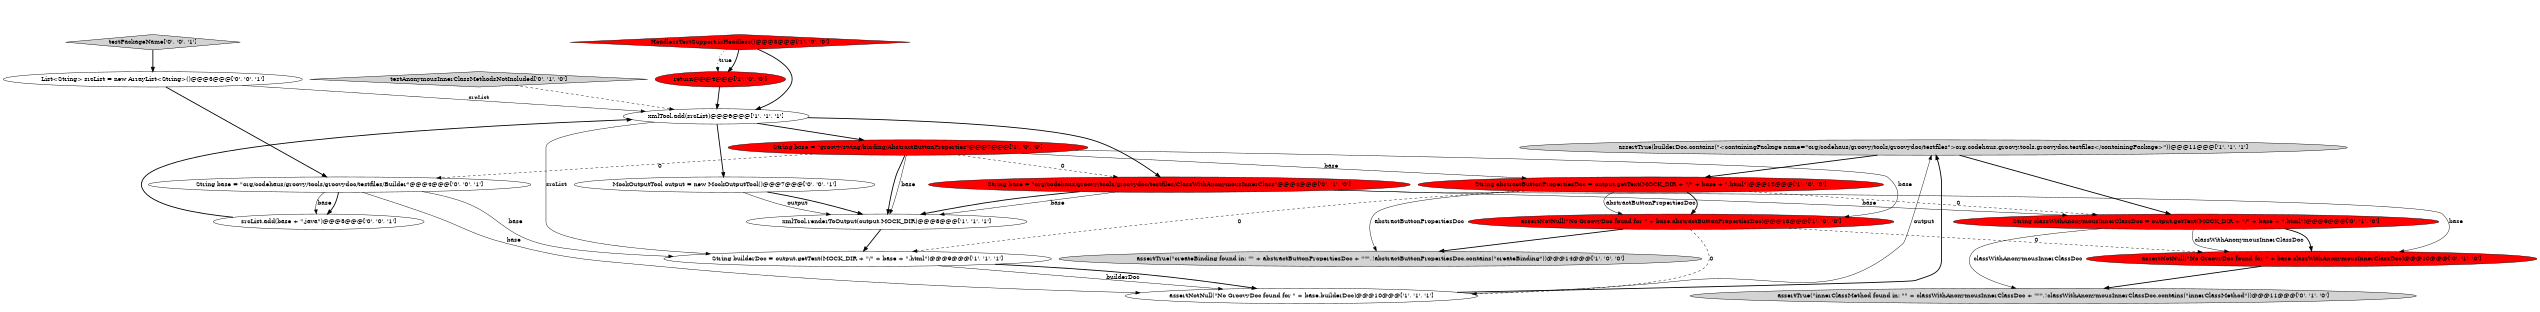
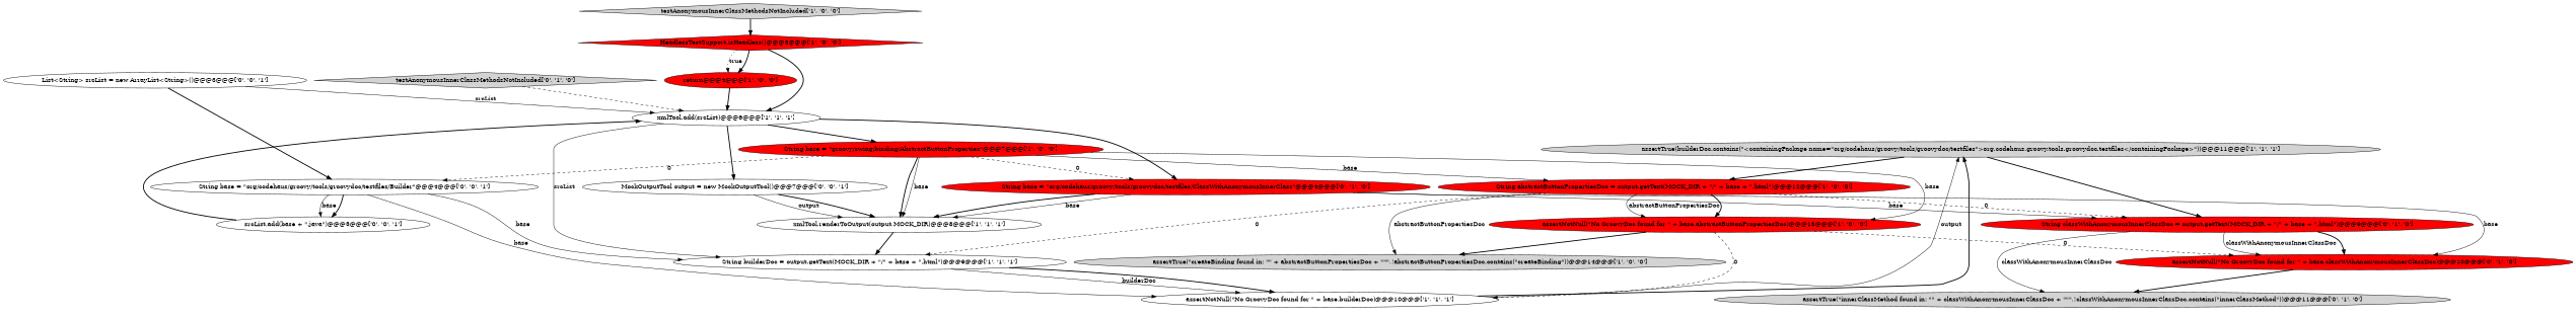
  digraph {
    node [fillcolor=red shape=ellipse style=filled]
    edge [style=bold]
    n1 [fillcolor=lightgray label="assertTrue(builderDoc.contains(\"<containingPackage name=\"org/codehaus/groovy/tools/groovydoc/testfiles\">org.codehaus.groovy.tools.groovydoc.testfiles</containingPackage>\"))@@@11@@@['1', '1', '1']"]
    n2 [label="String abstractButtonPropertiesDoc = output.getText(MOCK_DIR + \"/\" + base + \".html\")@@@12@@@['1', '0', '0']"]
    n3 [label="String classWithAnonymousInnerClassDoc = output.getText(MOCK_DIR + \"/\" + base + \".html\")@@@9@@@['0', '1', '0']"]
    n4 [fillcolor=white label="String builderDoc = output.getText(MOCK_DIR + \"/\" + base + \".html\")@@@9@@@['1', '1', '1']"]
    n5 [fillcolor=lightgray label="assertTrue(\"createBinding found in: \"\" + abstractButtonPropertiesDoc + \"\"\",!abstractButtonPropertiesDoc.contains(\"createBinding\"))@@@14@@@['1', '0', '0']"]
    n6 [label="assertNotNull(\"No GroovyDoc found for \" + base,abstractButtonPropertiesDoc)@@@13@@@['1', '0', '0']"]
    n7 [fillcolor=lightgray label="assertTrue(\"innerClassMethod found in: \"\" + classWithAnonymousInnerClassDoc + \"\"\",!classWithAnonymousInnerClassDoc.contains(\"innerClassMethod\"))@@@11@@@['0', '1', '0']"]
    n8 [label="assertNotNull(\"No GroovyDoc found for \" + base,classWithAnonymousInnerClassDoc)@@@10@@@['0', '1', '0']"]
    n9 [fillcolor=lightgray label="testAnonymousInnerClassMethodsNotIncluded['0', '1', '0']" shape=diamond]
    n10 [fillcolor=white label="xmlTool.add(srcList)@@@6@@@['1', '1', '1']"]
    n11 [label="String base = \"org/codehaus/groovy/tools/groovydoc/testfiles/ClassWithAnonymousInnerClass\"@@@4@@@['0', '1', '0']"]
    n12 [label="String base = \"groovy/swing/binding/AbstractButtonProperties\"@@@7@@@['1', '0', '0']"]
    n13 [fillcolor=white label="MockOutputTool output = new MockOutputTool()@@@7@@@['0', '0', '1']"]
    n14 [fillcolor=white label="List<String> srcList = new ArrayList<String>()@@@3@@@['0', '0', '1']"]
    n15 [fillcolor=white label="String base = \"org/codehaus/groovy/tools/groovydoc/testfiles/Builder\"@@@4@@@['0', '0', '1']"]
    n16 [fillcolor=white label="srcList.add(base + \".java\")@@@5@@@['0', '0', '1']"]
    n17 [fillcolor=white label="assertNotNull(\"No GroovyDoc found for \" + base,builderDoc)@@@10@@@['1', '1', '1']"]
    n18 [label="return@@@4@@@['1', '0', '0']"]
    n19 [fillcolor=white label="xmlTool.renderToOutput(output,MOCK_DIR)@@@8@@@['1', '1', '1']"]
-   n20 [fillcolor=lightgray label="testPackageName['0', '0', '1']" shape=diamond]
    n21 [label="HeadlessTestSupport.isHeadless()@@@3@@@['1', '0', '0']" shape=diamond]
+   n22 [fillcolor=lightgray label="testAnonymousInnerClassMethodsNotIncluded['1', '0', '0']" shape=diamond]
    n1 -> n2
    n1 -> n3
    n2 -> n3 [label=0 style=dashed]
    n2 -> n4 [label=0 style=dashed]
    n2 -> n5 [label=abstractButtonPropertiesDoc style=solid]
    n2 -> n6 [label=abstractButtonPropertiesDoc style=solid]
    n2 -> n6
    n3 -> n7 [label=classWithAnonymousInnerClassDoc style=solid]
    n3 -> n8
    n3 -> n8 [label=classWithAnonymousInnerClassDoc style=solid]
    n4 -> n17 [label=builderDoc style=solid]
    n4 -> n17
    n6 -> n5
    n6 -> n8 [label=0 style=dashed]
    n6 -> n17 [label=0 style=dashed]
    n8 -> n7
    n9 -> n10 [style=dashed]
    n10 -> n4 [label=srcList style=solid]
    n10 -> n11
    n10 -> n12
    n10 -> n13
    n11 -> n3 [label=base style=solid]
    n11 -> n8 [label=base style=solid]
    n11 -> n19 [label=base style=solid]
    n11 -> n19
    n12 -> n2 [label=base style=solid]
    n12 -> n6 [label=base style=solid]
    n12 -> n11 [label=0 style=dashed]
    n12 -> n15 [label=0 style=dashed]
    n12 -> n19 [label=base style=solid]
    n12 -> n19
    n13 -> n19 [label=output style=solid]
    n13 -> n19
    n14 -> n10 [label=srcList style=solid]
    n14 -> n15
    n15 -> n4 [label=base style=solid]
    n15 -> n16
    n15 -> n16 [label=base style=solid]
    n15 -> n17 [label=base style=solid]
    n16 -> n10
    n17 -> n1
    n17 -> n1 [label=output style=solid]
    n18 -> n10
    n19 -> n4
-   n20 -> n14
    n21 -> n10
    n21 -> n18
    n21 -> n18 [label=true style=dotted]
+   n22 -> n21
  }
